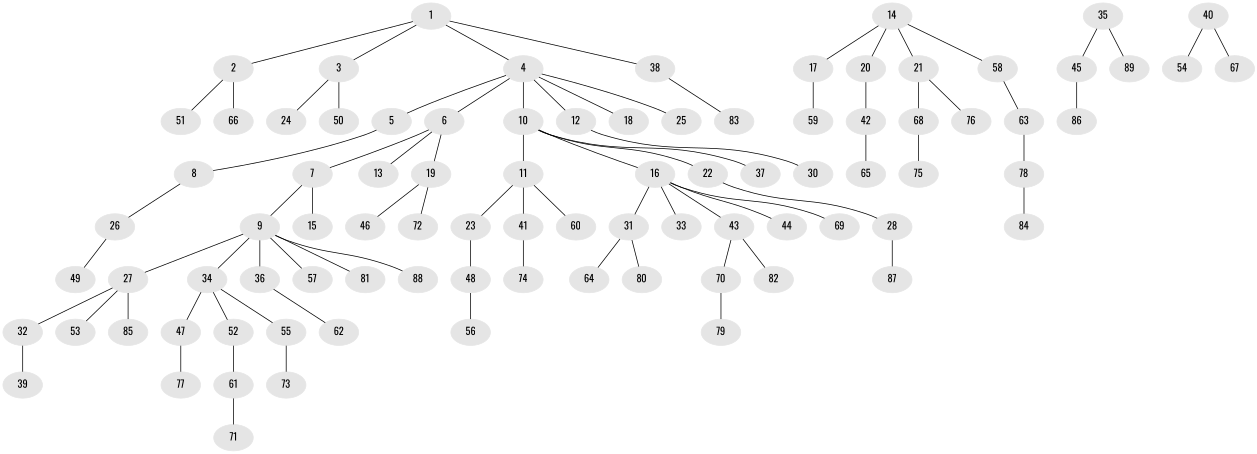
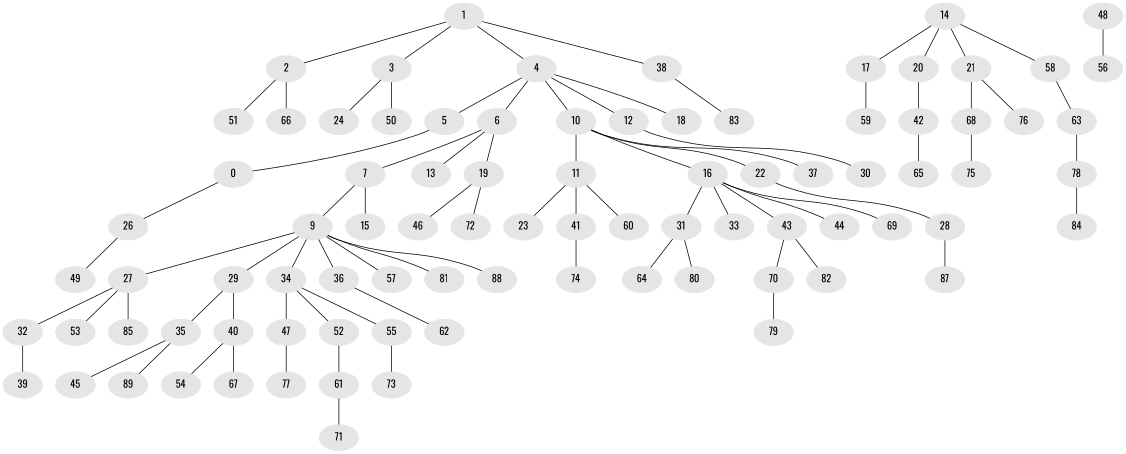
  graph {
    fontname=Oswald
    node [color=gray90 fontname=Oswald style=filled]
    edge [fontname=Oswald]
    1
    2
    3
    4
    38
    51
    66
    24
    50
    5
    6
    10
    12
    18
-   25
    83
-   8
+   8 [label=0]
    7
    13
    19
    11
    16
    22
    37
    30
    26
    14
    17
    20
    21
    58
    9
    15
    46
    72
    27
+   29
    34
    36
    57
    81
    88
    49
    32
    53
    85
    35
    40
    47
    52
    55
    62
    23
    41
    60
    31
    33
    43
    44
    69
    28
    48
    74
    59
    42
    68
    76
    63
    64
    80
    70
    82
    65
    75
    87
    56
    39
    45
    89
    54
    67
    77
    61
    73
-   86
    79
    71
    78
    84
    1 -- 2
    1 -- 3
    1 -- 4
    1 -- 38
    2 -- 51
    2 -- 66
    3 -- 24
    3 -- 50
    4 -- 5
    4 -- 6
    4 -- 10
    4 -- 12
    4 -- 18
-   4 -- 25
    38 -- 83
    5 -- 8
    6 -- 7
    6 -- 13
    6 -- 19
    10 -- 11
    10 -- 16
    10 -- 22
    10 -- 37
    12 -- 30
    8 -- 26
    7 -- 9
    7 -- 15
    19 -- 46
    19 -- 72
    11 -- 23
    11 -- 41
    11 -- 60
    16 -- 31
    16 -- 33
    16 -- 43
    16 -- 44
    16 -- 69
    22 -- 28
    26 -- 49
    14 -- 17
    14 -- 20
    14 -- 21
    14 -- 58
    17 -- 59
    20 -- 42
    21 -- 68
    21 -- 76
    58 -- 63
    9 -- 27
+   9 -- 29
    9 -- 34
    9 -- 36
    9 -- 57
    9 -- 81
    9 -- 88
    27 -- 32
    27 -- 53
    27 -- 85
+   29 -- 35
+   29 -- 40
    34 -- 47
    34 -- 52
    34 -- 55
    36 -- 62
    32 -- 39
    35 -- 45
    35 -- 89
    40 -- 54
    40 -- 67
    47 -- 77
    52 -- 61
    55 -- 73
-   23 -- 48
    41 -- 74
    31 -- 64
    31 -- 80
    43 -- 70
    43 -- 82
    28 -- 87
    48 -- 56
    42 -- 65
    68 -- 75
    63 -- 78
    70 -- 79
-   45 -- 86
    61 -- 71
    78 -- 84
  }
